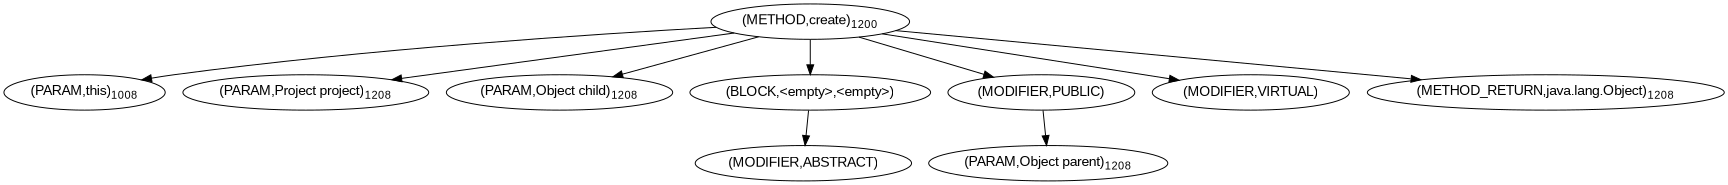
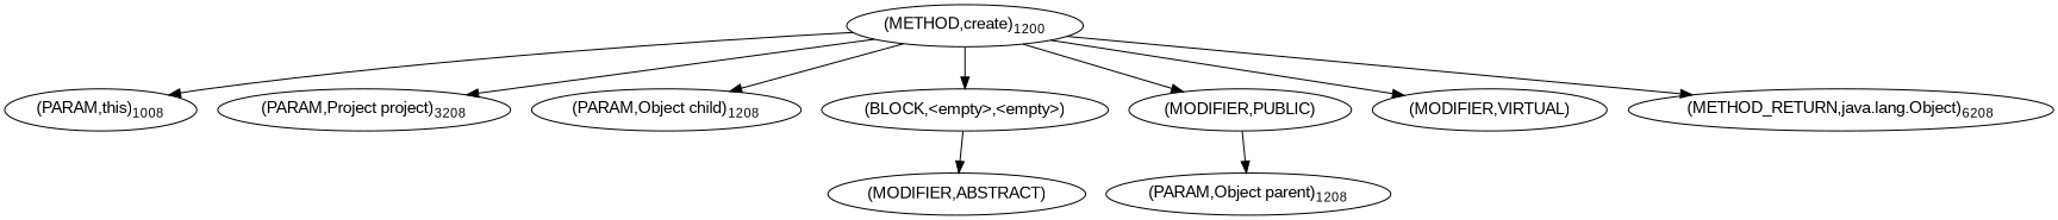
  digraph {
    fontname="Liberation Sans"
    node [fontname="Liberation Sans"]
    edge [fontname="Liberation Sans"]
    n1 [label=<(METHOD,create)<SUB>1200</SUB>>]
    n2 [label=<(PARAM,this)<SUB>1008</SUB>>]
-   n3 [label=<(PARAM,Project project)<SUB>1208</SUB>>]
+   n3 [label=<(PARAM,Project project)<SUB>3208</SUB>>]
    n4 [label=<(PARAM,Object child)<SUB>1208</SUB>>]
    n5 [label=<(BLOCK,&lt;empty&gt;,&lt;empty&gt;)>]
    n6 [label=<(MODIFIER,PUBLIC)>]
    n7 [label=<(MODIFIER,VIRTUAL)>]
-   n8 [label=<(METHOD_RETURN,java.lang.Object)<SUB>1208</SUB>>]
+   n8 [label=<(METHOD_RETURN,java.lang.Object)<SUB>6208</SUB>>]
    n9 [label=<(PARAM,Object parent)<SUB>1208</SUB>>]
    n10 [label=<(MODIFIER,ABSTRACT)>]
    n1 -> n2
    n1 -> n3
    n1 -> n4
    n1 -> n5
    n1 -> n6
    n1 -> n7
    n1 -> n8
    n5 -> n10
    n6 -> n9
  }
